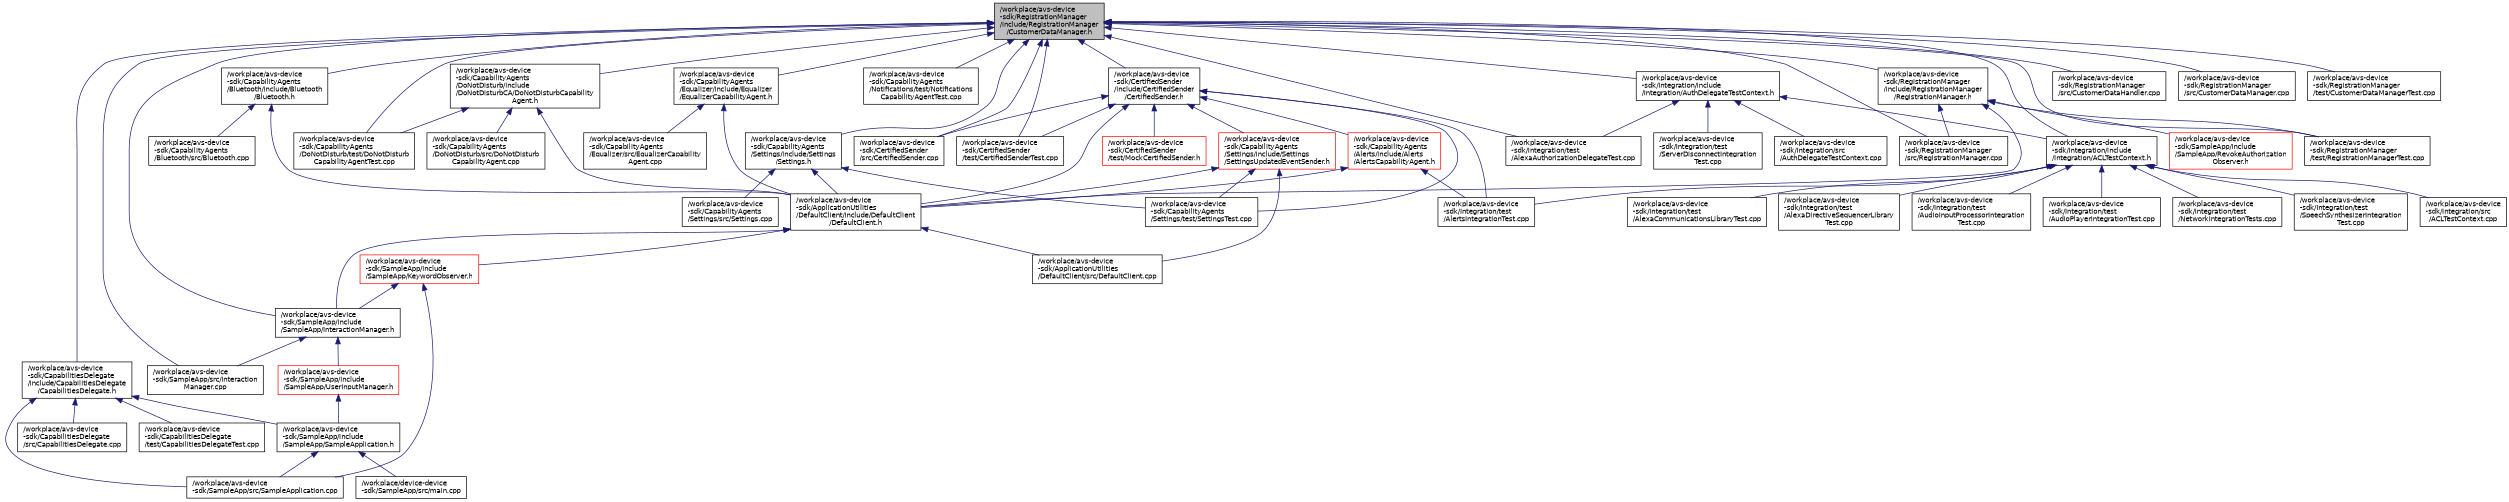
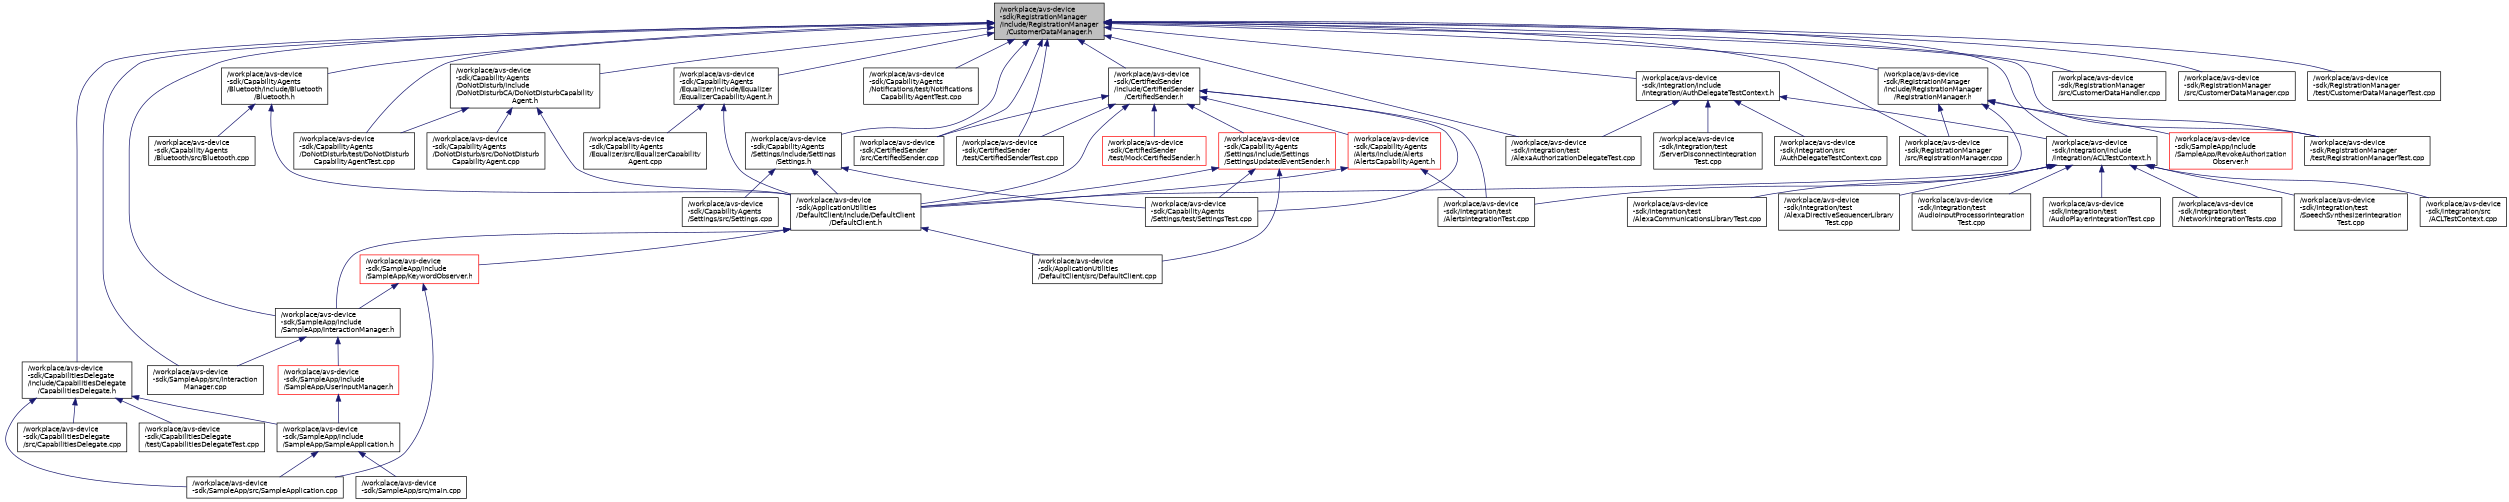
  digraph {
    node [color=black fillcolor=white fontname=Helvetica fontsize=10 shape=record style=filled]
    edge [color=midnightblue dir=back fontname=Helvetica fontsize=10 labelfontname=Helvetica labelfontsize=10 style=solid]
    n1 [fillcolor=grey75 fontcolor=black height=0.2 label="/workplace/avs-device\l-sdk/RegistrationManager\l/include/RegistrationManager\l/CustomerDataManager.h" width=0.4]
    n2 [height=0.2 label="/workplace/avs-device\l-sdk/CapabilitiesDelegate\l/include/CapabilitiesDelegate\l/CapabilitiesDelegate.h" width=0.4]
    n3 [height=0.2 label="/workplace/avs-device\l-sdk/CapabilityAgents\l/Bluetooth/include/Bluetooth\l/Bluetooth.h" width=0.4]
    n4 [height=0.2 label="/workplace/avs-device\l-sdk/SampleApp/include\l/SampleApp/InteractionManager.h" width=0.4]
    n5 [height=0.2 label="/workplace/avs-device\l-sdk/SampleApp/src/Interaction\lManager.cpp" width=0.4]
    n6 [height=0.2 label="/workplace/avs-device\l-sdk/CapabilityAgents\l/DoNotDisturb/include\l/DoNotDisturbCA/DoNotDisturbCapability\lAgent.h" width=0.4]
    n7 [height=0.2 label="/workplace/avs-device\l-sdk/CapabilityAgents\l/DoNotDisturb/test/DoNotDisturb\lCapabilityAgentTest.cpp" width=0.4]
    n8 [height=0.2 label="/workplace/avs-device\l-sdk/CapabilityAgents\l/Equalizer/include/Equalizer\l/EqualizerCapabilityAgent.h" width=0.4]
    n9 [height=0.2 label="/workplace/avs-device\l-sdk/CapabilityAgents\l/Notifications/test/Notifications\lCapabilityAgentTest.cpp" width=0.4]
    n10 [height=0.2 label="/workplace/avs-device\l-sdk/CapabilityAgents\l/Settings/include/Settings\l/Settings.h" width=0.4]
    n11 [height=0.2 label="/workplace/avs-device\l-sdk/CertifiedSender\l/include/CertifiedSender\l/CertifiedSender.h" width=0.4]
    n12 [height=0.2 label="/workplace/avs-device\l-sdk/CertifiedSender\l/src/CertifiedSender.cpp" width=0.4]
    n13 [height=0.2 label="/workplace/avs-device\l-sdk/CertifiedSender\l/test/CertifiedSenderTest.cpp" width=0.4]
    n14 [height=0.2 label="/workplace/avs-device\l-sdk/Integration/include\l/Integration/ACLTestContext.h" width=0.4]
    n15 [height=0.2 label="/workplace/avs-device\l-sdk/Integration/include\l/Integration/AuthDelegateTestContext.h" width=0.4]
    n16 [height=0.2 label="/workplace/avs-device\l-sdk/Integration/test\l/AlexaAuthorizationDelegateTest.cpp" width=0.4]
    n17 [height=0.2 label="/workplace/avs-device\l-sdk/RegistrationManager\l/include/RegistrationManager\l/RegistrationManager.h" width=0.4]
    n18 [height=0.2 label="/workplace/avs-device\l-sdk/RegistrationManager\l/src/RegistrationManager.cpp" width=0.4]
    n19 [height=0.2 label="/workplace/avs-device\l-sdk/RegistrationManager\l/test/RegistrationManagerTest.cpp" width=0.4]
    n20 [height=0.2 label="/workplace/avs-device\l-sdk/RegistrationManager\l/src/CustomerDataHandler.cpp" width=0.4]
    n21 [height=0.2 label="/workplace/avs-device\l-sdk/RegistrationManager\l/src/CustomerDataManager.cpp" width=0.4]
    n22 [height=0.2 label="/workplace/avs-device\l-sdk/RegistrationManager\l/test/CustomerDataManagerTest.cpp" width=0.4]
    n23 [height=0.2 label="/workplace/avs-device\l-sdk/CapabilitiesDelegate\l/src/CapabilitiesDelegate.cpp" width=0.4]
    n24 [height=0.2 label="/workplace/avs-device\l-sdk/CapabilitiesDelegate\l/test/CapabilitiesDelegateTest.cpp" width=0.4]
    n25 [height=0.2 label="/workplace/avs-device\l-sdk/SampleApp/include\l/SampleApp/SampleApplication.h" width=0.4]
    n26 [height=0.2 label="/workplace/avs-device\l-sdk/SampleApp/src/SampleApplication.cpp" width=0.4]
-   n27 [height=0.2 label="/workplace/device-device\l-sdk/SampleApp/src/main.cpp" width=0.4]
+   n27 [height=0.2 label="/workplace/avs-device\l-sdk/SampleApp/src/main.cpp" width=0.4]
    n28 [height=0.2 label="/workplace/avs-device\l-sdk/ApplicationUtilities\l/DefaultClient/include/DefaultClient\l/DefaultClient.h" width=0.4]
    n29 [height=0.2 label="/workplace/avs-device\l-sdk/CapabilityAgents\l/Bluetooth/src/Bluetooth.cpp" width=0.4]
    n30 [height=0.2 label="/workplace/avs-device\l-sdk/ApplicationUtilities\l/DefaultClient/src/DefaultClient.cpp" width=0.4]
    n31 [color=red height=0.2 label="/workplace/avs-device\l-sdk/SampleApp/include\l/SampleApp/KeywordObserver.h" width=0.4]
    n32 [color=red height=0.2 label="/workplace/avs-device\l-sdk/SampleApp/include\l/SampleApp/UserInputManager.h" width=0.4]
    n33 [height=0.2 label="/workplace/avs-device\l-sdk/CapabilityAgents\l/DoNotDisturb/src/DoNotDisturb\lCapabilityAgent.cpp" width=0.4]
    n34 [height=0.2 label="/workplace/avs-device\l-sdk/CapabilityAgents\l/Equalizer/src/EqualizerCapability\lAgent.cpp" width=0.4]
    n35 [height=0.2 label="/workplace/avs-device\l-sdk/CapabilityAgents\l/Settings/src/Settings.cpp" width=0.4]
    n36 [height=0.2 label="/workplace/avs-device\l-sdk/CapabilityAgents\l/Settings/test/SettingsTest.cpp" width=0.4]
    n37 [color=red height=0.2 label="/workplace/avs-device\l-sdk/CapabilityAgents\l/Alerts/include/Alerts\l/AlertsCapabilityAgent.h" width=0.4]
    n38 [height=0.2 label="/workplace/avs-device\l-sdk/Integration/test\l/AlertsIntegrationTest.cpp" width=0.4]
    n39 [color=red height=0.2 label="/workplace/avs-device\l-sdk/CapabilityAgents\l/Settings/include/Settings\l/SettingsUpdatedEventSender.h" width=0.4]
    n40 [color=red height=0.2 label="/workplace/avs-device\l-sdk/CertifiedSender\l/test/MockCertifiedSender.h" width=0.4]
    n41 [height=0.2 label="/workplace/avs-device\l-sdk/Integration/src\l/ACLTestContext.cpp" width=0.4]
    n42 [height=0.2 label="/workplace/avs-device\l-sdk/Integration/test\l/AlexaCommunicationsLibraryTest.cpp" width=0.4]
    n43 [height=0.2 label="/workplace/avs-device\l-sdk/Integration/test\l/AlexaDirectiveSequencerLibrary\lTest.cpp" width=0.4]
    n44 [height=0.2 label="/workplace/avs-device\l-sdk/Integration/test\l/AudioInputProcessorIntegration\lTest.cpp" width=0.4]
    n45 [height=0.2 label="/workplace/avs-device\l-sdk/Integration/test\l/AudioPlayerIntegrationTest.cpp" width=0.4]
    n46 [height=0.2 label="/workplace/avs-device\l-sdk/Integration/test\l/NetworkIntegrationTests.cpp" width=0.4]
    n47 [height=0.2 label="/workplace/avs-device\l-sdk/Integration/test\l/SpeechSynthesizerIntegration\lTest.cpp" width=0.4]
    n48 [height=0.2 label="/workplace/avs-device\l-sdk/Integration/src\l/AuthDelegateTestContext.cpp" width=0.4]
    n49 [height=0.2 label="/workplace/avs-device\l-sdk/Integration/test\l/ServerDisconnectIntegration\lTest.cpp" width=0.4]
    n50 [color=red height=0.2 label="/workplace/avs-device\l-sdk/SampleApp/include\l/SampleApp/RevokeAuthorization\lObserver.h" width=0.4]
    n1 -> n2
    n1 -> n3
    n1 -> n4
    n1 -> n5
    n1 -> n6
    n1 -> n7
    n1 -> n8
    n1 -> n9
    n1 -> n10
    n1 -> n11
    n1 -> n12
    n1 -> n13
    n1 -> n14
    n1 -> n15
    n1 -> n16
    n1 -> n17
    n1 -> n18
    n1 -> n19
    n1 -> n20
    n1 -> n21
    n1 -> n22
    n2 -> n23
    n2 -> n24
    n2 -> n25
    n2 -> n26
    n3 -> n28
    n3 -> n29
    n4 -> n5
    n4 -> n32
    n6 -> n7
    n6 -> n28
    n6 -> n33
    n8 -> n28
    n8 -> n34
    n10 -> n28
    n10 -> n35
    n10 -> n36
    n11 -> n12
    n11 -> n13
    n11 -> n28
    n11 -> n36
    n11 -> n37
    n11 -> n38
    n11 -> n39
    n11 -> n40
    n14 -> n38
    n14 -> n41
    n14 -> n42
    n14 -> n43
    n14 -> n44
    n14 -> n45
    n14 -> n46
    n14 -> n47
    n15 -> n14
    n15 -> n16
    n15 -> n48
    n15 -> n49
    n17 -> n18
    n17 -> n19
    n17 -> n28
    n17 -> n50
    n25 -> n26
    n25 -> n27
    n28 -> n4
    n28 -> n30
    n28 -> n31
    n31 -> n4
    n31 -> n26
    n32 -> n25
    n37 -> n28
    n37 -> n38
    n39 -> n28
    n39 -> n30
    n39 -> n36
  }
